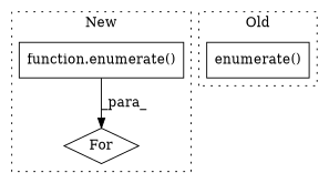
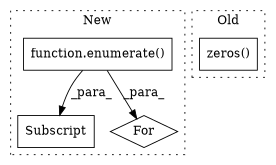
  digraph {
    node [a=75 shape=box]
    n1 [l="10,1" label="function.enumerate()" s="597,614"]
+   n2 [a=63 l="12,0" label=Subscript s="796,0"]
    n3 [a=107 l="4,14" label=For s="579,615" shape=diamond]
-   n4 [l="12,21" label="enumerate()" s="340,355"]
+   n4 [l="12,21" label="zeros()" s="340,355"]
    subgraph cluster_1 {
      label=New
      style=dotted
      n1
+     n2
      n3
    }
    subgraph cluster_2 {
      label=Old
      style=dotted
      n4
    }
+   n1 -> n2 [label=_para_]
    n1 -> n3 [label=_para_]
  }
